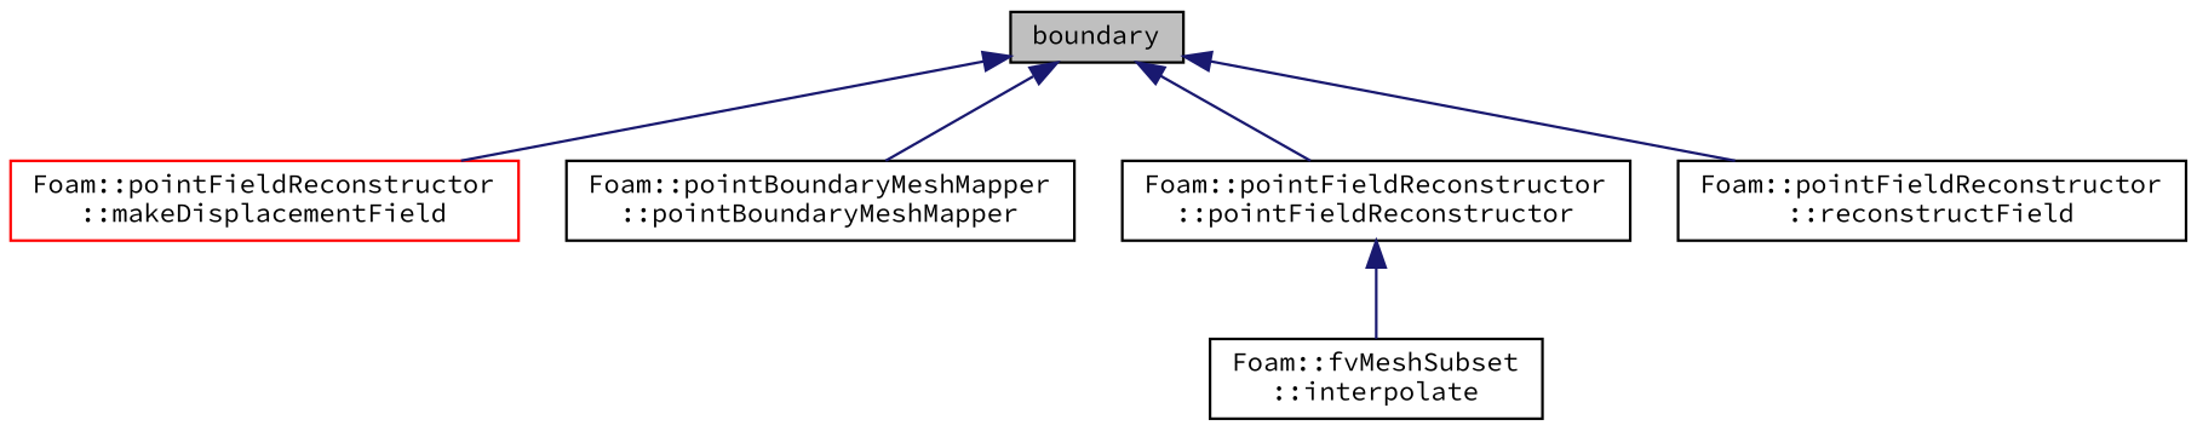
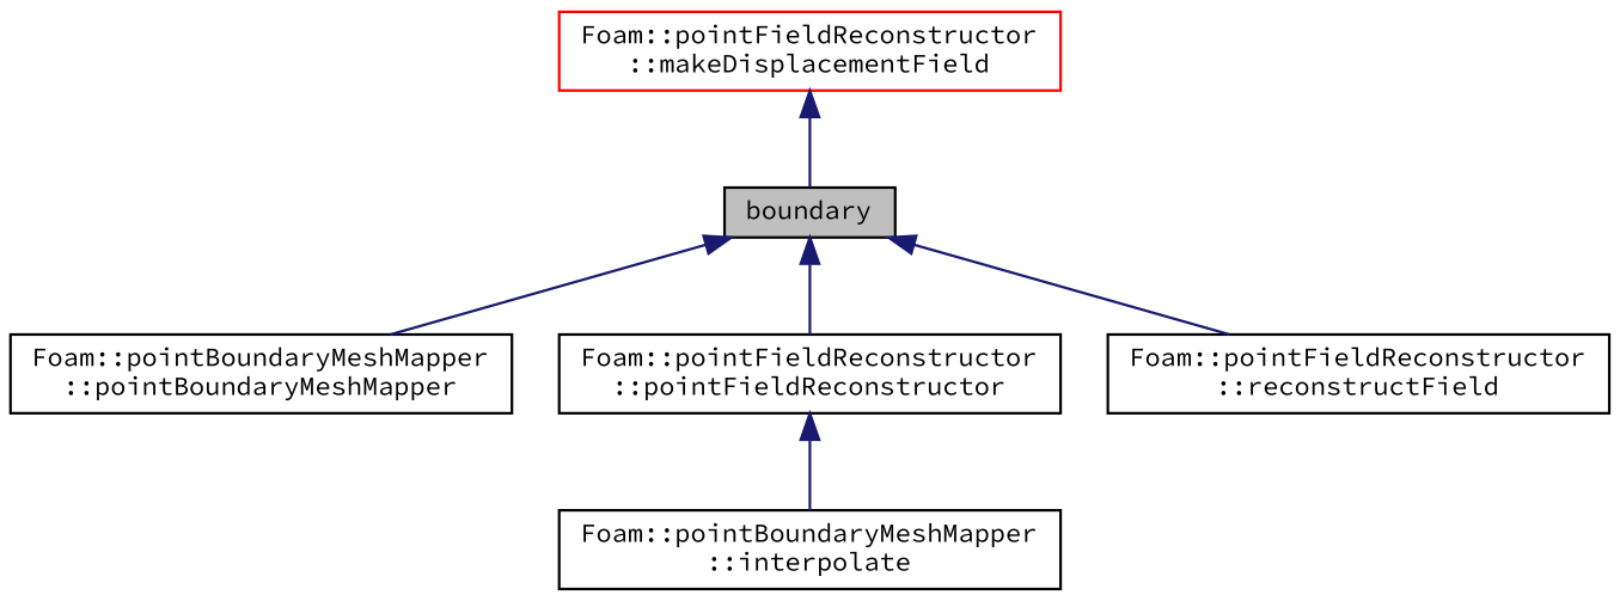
  digraph {
    fontname="Source Code Pro"
    rankdir=TB
    node [color=black fontname="Source Code Pro" fontsize=10 shape=record]
    edge [color=midnightblue dir=back fontname="Source Code Pro" fontsize=10 labelfontname=Helvetica labelfontsize=10 style=solid]
    n1 [fillcolor=grey75 fontcolor=black height=0.2 label=boundary style=filled width=0.4]
    n2 [color=red height=0.2 label="Foam::pointFieldReconstructor\l::makeDisplacementField" width=0.4]
    n3 [height=0.2 label="Foam::pointBoundaryMeshMapper\l::pointBoundaryMeshMapper" width=0.4]
    n4 [height=0.2 label="Foam::pointFieldReconstructor\l::pointFieldReconstructor" width=0.4]
    n5 [height=0.2 label="Foam::pointFieldReconstructor\l::reconstructField" width=0.4]
-   n6 [height=0.2 label="Foam::fvMeshSubset\l::interpolate" width=0.4]
-   n1 -> n2
+   n6 [height=0.2 label="Foam::pointBoundaryMeshMapper\l::interpolate" width=0.4]
+   n2 -> n1
    n1 -> n3
    n1 -> n4
    n1 -> n5
    n4 -> n6
  }
